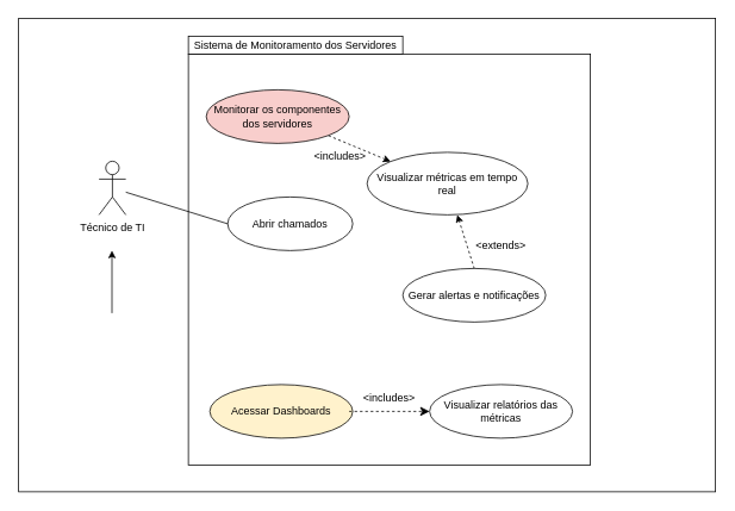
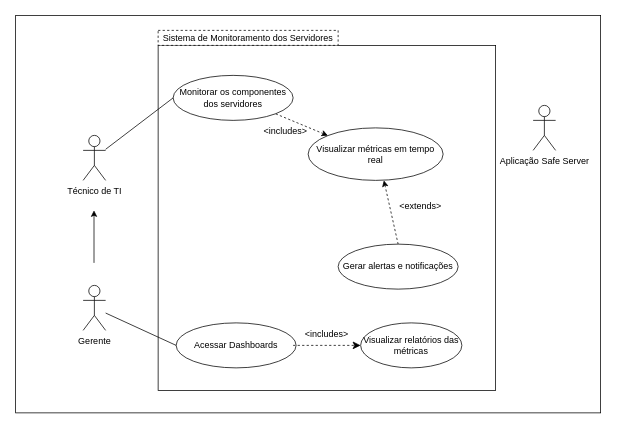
  <mxCell id="0" />
  <mxCell id="1" parent="0" />
  <mxCell id="2" value="" style="rounded=0;whiteSpace=wrap;html=1;" parent="1" vertex="1"><mxGeometry x="20" y="20" width="780" height="530" as="geometry" /></mxCell>
+ <mxCell id="3" value="Gerente" style="shape=umlActor;verticalLabelPosition=bottom;verticalAlign=top;html=1;outlineConnect=0;" parent="1" vertex="1"><mxGeometry x="110" y="380" width="30" height="60" as="geometry" /></mxCell>
  <mxCell id="4" value="Técnico de TI" style="shape=umlActor;verticalLabelPosition=bottom;verticalAlign=top;html=1;outlineConnect=0;" parent="1" vertex="1"><mxGeometry x="110" y="180" width="30" height="60" as="geometry" /></mxCell>
  <mxCell id="5" value="" style="rounded=0;whiteSpace=wrap;html=1;rotation=-90;" parent="1" vertex="1"><mxGeometry x="205" y="65" width="460" height="450" as="geometry" /></mxCell>
- <mxCell id="6" value="Visualizar relatórios das métricas" style="ellipse;whiteSpace=wrap;html=1;" parent="1" vertex="1"><mxGeometry x="480" y="430" width="160" height="60" as="geometry" /></mxCell>
+ <mxCell id="6" value="Visualizar relatórios das métricas" style="ellipse;whiteSpace=wrap;html=1;" parent="1" vertex="1"><mxGeometry x="480" y="430" width="135" height="60" as="geometry" /></mxCell>
  <mxCell id="7" value="Visualizar métricas em tempo real" style="ellipse;whiteSpace=wrap;html=1;" parent="1" vertex="1"><mxGeometry x="410" y="170" width="180" height="70" as="geometry" /></mxCell>
- <mxCell id="8" value="Abrir chamados" style="ellipse;whiteSpace=wrap;html=1;" parent="1" vertex="1"><mxGeometry x="254" y="220" width="140" height="60" as="geometry" /></mxCell>
- <mxCell id="9" value="Acessar Dashboards" style="ellipse;whiteSpace=wrap;html=1;fillColor=#fff2cc;" parent="1" vertex="1"><mxGeometry x="234" y="430" width="160" height="60" as="geometry" /></mxCell>
+ <mxCell id="9" value="Acessar Dashboards" style="ellipse;whiteSpace=wrap;html=1;" parent="1" vertex="1"><mxGeometry x="234" y="430" width="160" height="60" as="geometry" /></mxCell>
+ <mxCell id="10" value="" style="endArrow=none;html=1;rounded=0;entryX=0;entryY=0.5;entryDx=0;entryDy=0;" parent="1" source="3" target="9" edge="1"><mxGeometry width="50" height="50" relative="1" as="geometry"><mxPoint x="130" y="166" as="sourcePoint" /><mxPoint x="250" y="130" as="targetPoint" /></mxGeometry></mxCell>
  <mxCell id="11" value="" style="html=1;verticalAlign=bottom;endArrow=classic;dashed=1;endSize=8;curved=0;rounded=0;endFill=1;" parent="1" target="6" edge="1"><mxGeometry x="-0.217" y="13" relative="1" as="geometry"><mxPoint x="390" y="460" as="sourcePoint" /><mxPoint x="440" y="210" as="targetPoint" /><mxPoint as="offset" /></mxGeometry></mxCell>
  <mxCell id="12" value="&amp;lt;includes&amp;gt;" style="text;html=1;strokeColor=none;fillColor=none;align=center;verticalAlign=middle;whiteSpace=wrap;rounded=0;rotation=0;" parent="1" vertex="1"><mxGeometry x="405" y="430" width="60" height="30" as="geometry" /></mxCell>
  <mxCell id="13" value="" style="html=1;verticalAlign=bottom;endArrow=none;dashed=1;endSize=8;curved=0;rounded=0;entryX=0.5;entryY=0;entryDx=0;entryDy=0;endFill=0;startArrow=classic;startFill=1;" parent="1" target="14" edge="1"><mxGeometry x="-0.217" y="13" relative="1" as="geometry"><mxPoint x="511" y="240" as="sourcePoint" /><mxPoint x="530" y="300" as="targetPoint" /><mxPoint as="offset" /></mxGeometry></mxCell>
- <mxCell id="14" value="Gerar alertas e notificações" style="ellipse;whiteSpace=wrap;html=1;" parent="1" vertex="1"><mxGeometry x="450" y="300" width="160" height="60" as="geometry" /></mxCell>
+ <mxCell id="14" value="Gerar alertas e notificações" style="ellipse;whiteSpace=wrap;html=1;" parent="1" vertex="1"><mxGeometry x="450" y="325" width="160" height="60" as="geometry" /></mxCell>
  <mxCell id="15" value="&amp;lt;extends&amp;gt;" style="text;html=1;strokeColor=none;fillColor=none;align=center;verticalAlign=middle;whiteSpace=wrap;rounded=0;rotation=0;" parent="1" vertex="1"><mxGeometry x="530" y="260" width="60" height="30" as="geometry" /></mxCell>
- <mxCell id="17" value="Sistema de Monitoramento dos Servidores" style="rounded=0;whiteSpace=wrap;html=1;" parent="1" vertex="1"><mxGeometry x="210" y="40" width="240" height="20" as="geometry" /></mxCell>
+ <mxCell id="16" value="Aplicação Safe Server" style="shape=umlActor;verticalLabelPosition=bottom;verticalAlign=top;html=1;outlineConnect=0;" parent="1" vertex="1"><mxGeometry x="710" y="140" width="30" height="60" as="geometry" /></mxCell>
+ <mxCell id="17" value="Sistema de Monitoramento dos Servidores" style="rounded=0;whiteSpace=wrap;html=1;dashed=1;" parent="1" vertex="1"><mxGeometry x="210" y="40" width="240" height="20" as="geometry" /></mxCell>
  <mxCell id="18" value="" style="endArrow=classic;html=1;rounded=0;" parent="1" edge="1"><mxGeometry width="50" height="50" relative="1" as="geometry"><mxPoint x="124.5" y="350" as="sourcePoint" /><mxPoint x="124.5" y="280" as="targetPoint" /></mxGeometry></mxCell>
- <mxCell id="19" value="Monitorar os componentes dos servidores" style="ellipse;whiteSpace=wrap;html=1;fillColor=#f8cecc;" parent="1" vertex="1"><mxGeometry x="230" y="100" width="160" height="60" as="geometry" /></mxCell>
- <mxCell id="20" value="" style="endArrow=none;html=1;rounded=0;entryX=0;entryY=0.5;entryDx=0;entryDy=0;" parent="1" source="4" target="8" edge="1"><mxGeometry width="50" height="50" relative="1" as="geometry"><mxPoint x="150" y="414" as="sourcePoint" /><mxPoint x="244" y="380" as="targetPoint" /></mxGeometry></mxCell>
+ <mxCell id="19" value="Monitorar os componentes dos servidores" style="ellipse;whiteSpace=wrap;html=1;" parent="1" vertex="1"><mxGeometry x="230" y="100" width="160" height="60" as="geometry" /></mxCell>
+ <mxCell id="21" value="" style="endArrow=none;html=1;rounded=0;entryX=0;entryY=0.5;entryDx=0;entryDy=0;" parent="1" source="4" target="19" edge="1"><mxGeometry width="50" height="50" relative="1" as="geometry"><mxPoint x="150" y="225" as="sourcePoint" /><mxPoint x="264" y="260" as="targetPoint" /></mxGeometry></mxCell>
  <mxCell id="22" value="" style="html=1;verticalAlign=bottom;endArrow=none;dashed=1;endSize=8;curved=0;rounded=0;entryX=1;entryY=1;entryDx=0;entryDy=0;endFill=0;startArrow=classic;startFill=1;exitX=0;exitY=0;exitDx=0;exitDy=0;" parent="1" source="7" target="19" edge="1"><mxGeometry x="-0.217" y="13" relative="1" as="geometry"><mxPoint x="521" y="250" as="sourcePoint" /><mxPoint x="540" y="310" as="targetPoint" /><mxPoint as="offset" /></mxGeometry></mxCell>
  <mxCell id="23" value="&amp;lt;includes&amp;gt;" style="text;html=1;strokeColor=none;fillColor=none;align=center;verticalAlign=middle;whiteSpace=wrap;rounded=0;rotation=0;" parent="1" vertex="1"><mxGeometry x="350" y="160" width="60" height="30" as="geometry" /></mxCell>
